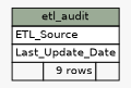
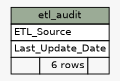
  digraph {
    bgcolor="#f7f7f7"
    fontname=Helvetica
    fontsize=11
    nodesep=0.18
    rankdir=TB
    ranksep=0.46
-   n1 [fontname=Helvetica fontsize=11 label=<     <TABLE BORDER="0" CELLBORDER="1" CELLSPACING="0" BGCOLOR="#ffffff">       <TR><TD COLSPAN="3" BGCOLOR="#9bab96" ALIGN="CENTER">etl_audit</TD></TR>       <TR><TD PORT="ETL_Source" COLSPAN="3" ALIGN="LEFT">ETL_Source</TD></TR>       <TR><TD PORT="Last_Update_Date" COLSPAN="3" ALIGN="LEFT">Last_Update_Date</TD></TR>       <TR><TD ALIGN="LEFT" BGCOLOR="#f7f7f7">  </TD><TD ALIGN="RIGHT" BGCOLOR="#f7f7f7">9 rows</TD><TD ALIGN="RIGHT" BGCOLOR="#f7f7f7">  </TD></TR>     </TABLE>> shape=plaintext]
+   n1 [fontname=Helvetica fontsize=11 label=<     <TABLE BORDER="0" CELLBORDER="1" CELLSPACING="0" BGCOLOR="#ffffff">       <TR><TD COLSPAN="3" BGCOLOR="#9bab96" ALIGN="CENTER">etl_audit</TD></TR>       <TR><TD PORT="ETL_Source" COLSPAN="3" ALIGN="LEFT">ETL_Source</TD></TR>       <TR><TD PORT="Last_Update_Date" COLSPAN="3" ALIGN="LEFT">Last_Update_Date</TD></TR>       <TR><TD ALIGN="LEFT" BGCOLOR="#f7f7f7">  </TD><TD ALIGN="RIGHT" BGCOLOR="#f7f7f7">6 rows</TD><TD ALIGN="RIGHT" BGCOLOR="#f7f7f7">  </TD></TR>     </TABLE>> shape=plaintext]
  }
